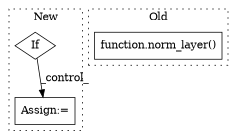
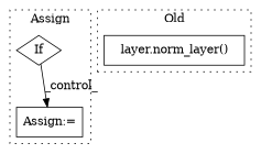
  digraph {
    node [shape=box]
    n1 [a=96 l="3,14" label=If s="1650,1659" shape=diamond]
    n2 [a=68 l=3 label="Assign:=" s=1764]
-   n3 [a=75 l="11,1" label="function.norm_layer()" s="1412,1429"]
+   n3 [a=75 l="11,1" label="layer.norm_layer()" s="1412,1429"]
    subgraph cluster_1 {
-     label=New
+     label=Assign
      style=dotted
      n1
      n2
    }
    subgraph cluster_2 {
      label=Old
      style=dotted
      n3
    }
    n1 -> n2 [label=_control_]
  }
